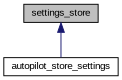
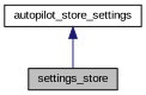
  digraph {
    rankdir=TB
    fontname="Liberation Sans"
    node [color=black fontname="Liberation Sans" fontsize=10 shape=record style=filled]
    n1 [fillcolor=grey75 fontcolor=black height=0.2 label=settings_store width=0.4]
    n2 [fillcolor=white height=0.2 label=autopilot_store_settings width=0.4]
-   n1 -> n2 [color=midnightblue dir=back fontname="Liberation Sans" fontsize=10 labelfontname=FreeSans labelfontsize=10 style=solid]
+   n2 -> n1 [color=midnightblue dir=back fontname="Liberation Sans" fontsize=10 labelfontname=FreeSans labelfontsize=10 style=solid]
  }
